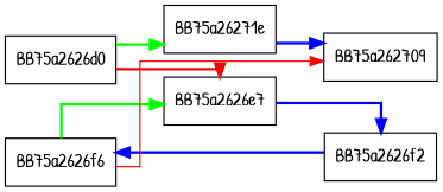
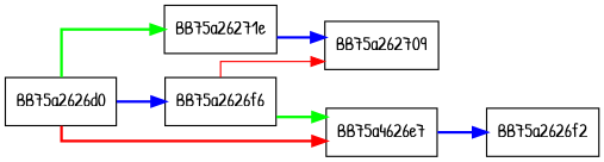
  digraph {
    fontname="Patrick Hand"
    rankdir=LR
    splines=ortho
    node [fontname="Patrick Hand" shape=box]
    edge [color=blue fontname="Patrick Hand" style=bold]
    n1 [label=BB75a26271e]
    BB75a2626d0
-   BB75a2626e7
+   BB75a2626e7 [label=BB75a4626e7]
    BB75a262709
    BB75a2626f2
    BB75a2626f6
    n1 -> BB75a262709
    BB75a2626d0 -> n1 [color=green]
    BB75a2626d0 -> BB75a2626e7 [color=red]
    BB75a2626e7 -> BB75a2626f2
-   BB75a2626f2 -> BB75a2626f6
+   BB75a2626d0 -> BB75a2626f6
    BB75a2626f6 -> BB75a2626e7 [color=green]
    BB75a2626f6 -> BB75a262709 [color=red style=solid]
  }
